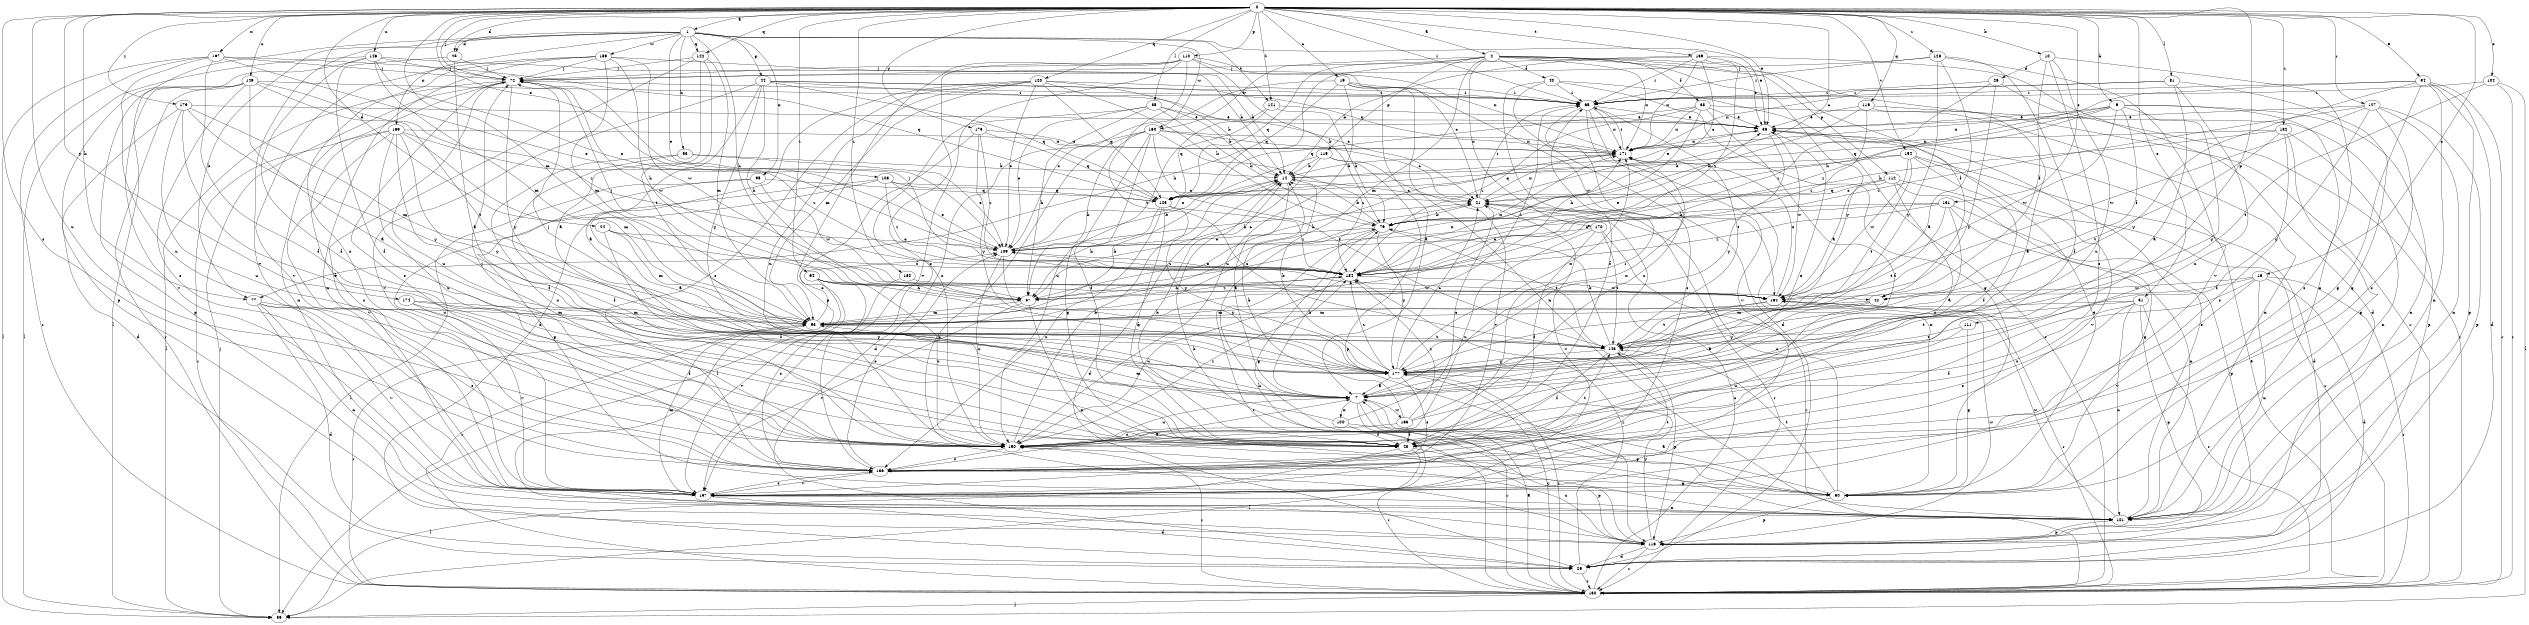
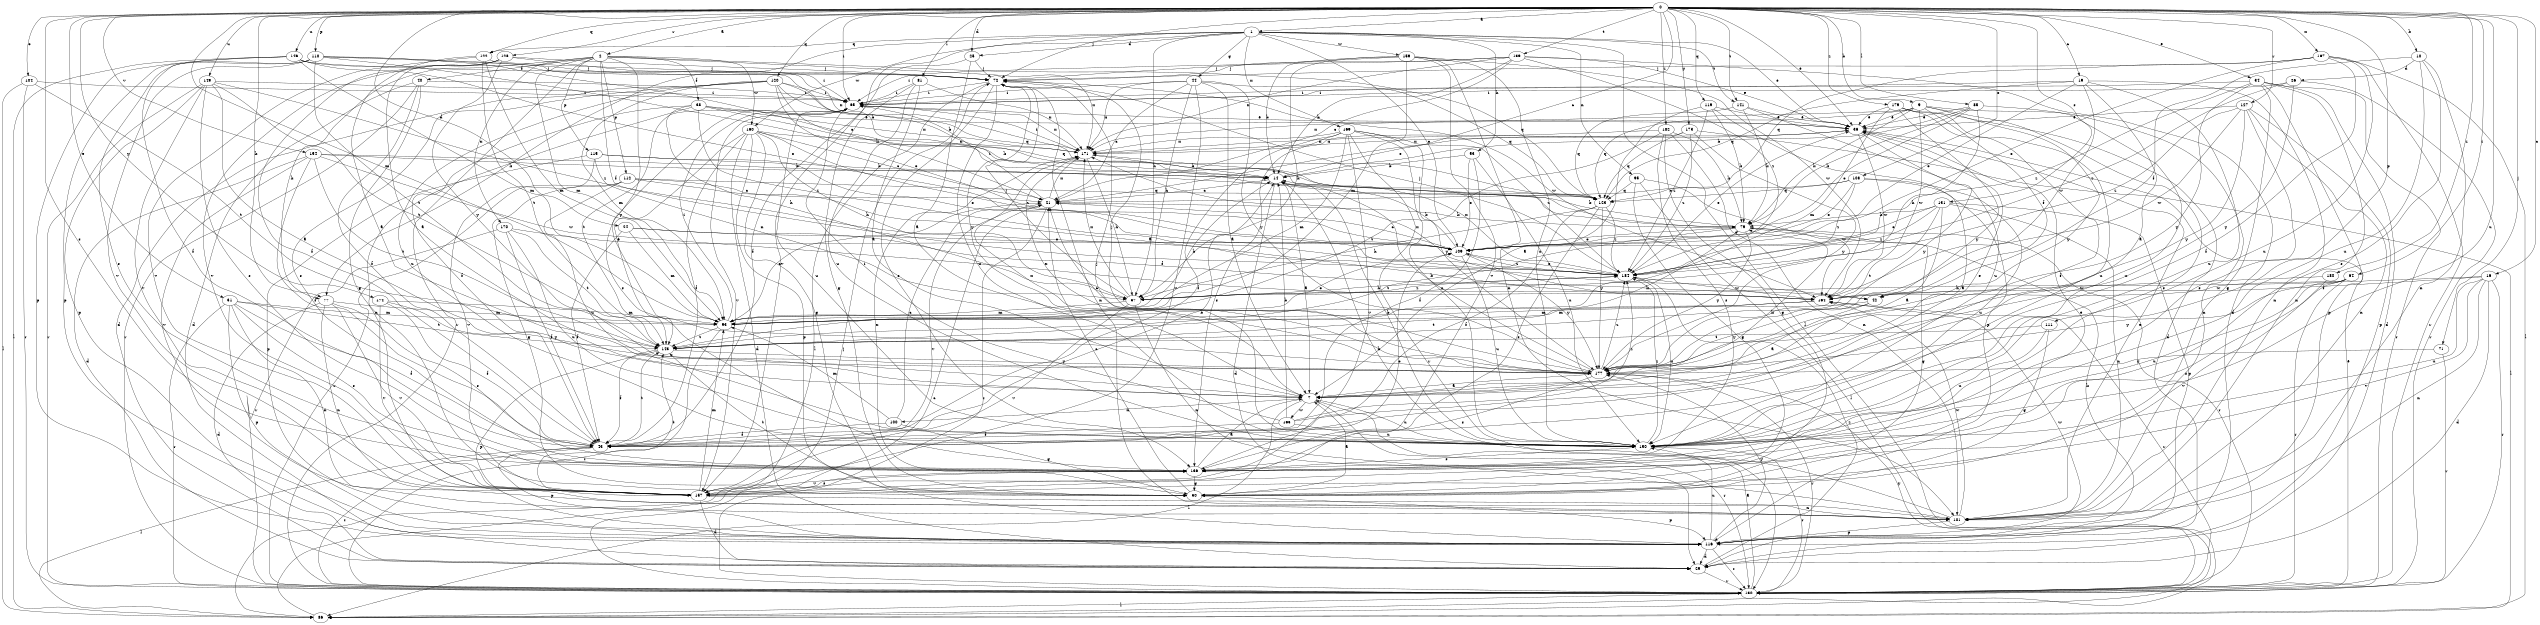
  strict digraph {
    0
    1
    2
    9
    10
    16
    19
    21
    24
    25
    31
    34
    36
    64
    65
+   71
    72
    77
    81
    85
    93
    104
    108
    110
    111
    119
    120
    122
    127
    128
    131
    136
    139
    141
    146
    149
    150
    154
    167
    173
    174
    179
    180
    182
    44
    53
    57
    86
    95
    109
    157
    159
    160
    169
    38
    40
    42
    112
    115
    123
    130
    170
    171
    177
    79
    101
    164
    26
    29
    7
    43
    116
    143
    184
    50
    14
    100
    163
    0 -> 1 [label=a]
    0 -> 2 [label=a]
    0 -> 9 [label=b]
    0 -> 10 [label=b]
    0 -> 16 [label=c]
    0 -> 19 [label=c]
    0 -> 21 [label=c]
    0 -> 24 [label=d]
    0 -> 25 [label=d]
    0 -> 31 [label=e]
    0 -> 34 [label=e]
    0 -> 36 [label=e]
    0 -> 64 [label=i]
    0 -> 65 [label=i]
+   0 -> 71 [label=j]
    0 -> 72 [label=j]
    0 -> 77 [label=k]
    0 -> 81 [label=l]
    0 -> 85 [label=l]
    0 -> 93 [label=m]
    0 -> 104 [label=o]
    0 -> 108 [label=o]
    0 -> 110 [label=p]
    0 -> 111 [label=p]
    0 -> 119 [label=q]
    0 -> 120 [label=q]
    0 -> 122 [label=q]
    0 -> 127 [label=r]
    0 -> 128 [label=r]
    0 -> 131 [label=s]
    0 -> 136 [label=s]
    0 -> 139 [label=t]
    0 -> 141 [label=t]
    0 -> 146 [label=u]
    0 -> 149 [label=u]
    0 -> 150 [label=u]
    0 -> 154 [label=v]
    0 -> 167 [label=x]
    0 -> 173 [label=y]
    0 -> 174 [label=y]
    0 -> 179 [label=z]
    0 -> 180 [label=z]
    0 -> 182 [label=z]
    1 -> 25 [label=d]
    1 -> 36 [label=e]
    1 -> 77 [label=k]
    1 -> 122 [label=q]
    1 -> 141 [label=t]
    1 -> 44 [label=g]
    1 -> 53 [label=h]
    1 -> 57 [label=h]
    1 -> 86 [label=l]
    1 -> 95 [label=n]
    1 -> 109 [label=o]
    1 -> 157 [label=v]
    1 -> 159 [label=w]
    1 -> 160 [label=w]
    1 -> 169 [label=x]
    2 -> 77 [label=k]
    2 -> 93 [label=m]
    2 -> 160 [label=w]
    2 -> 38 [label=f]
    2 -> 40 [label=f]
    2 -> 42 [label=f]
    2 -> 112 [label=p]
    2 -> 115 [label=p]
    2 -> 123 [label=q]
    2 -> 130 [label=r]
    2 -> 170 [label=x]
    2 -> 171 [label=x]
    2 -> 177 [label=y]
    9 -> 36 [label=e]
    9 -> 136 [label=s]
    9 -> 42 [label=f]
    9 -> 123 [label=q]
    9 -> 171 [label=x]
    9 -> 177 [label=y]
    9 -> 79 [label=k]
    9 -> 101 [label=n]
    9 -> 164 [label=w]
    10 -> 136 [label=s]
    10 -> 150 [label=u]
    10 -> 42 [label=f]
    10 -> 101 [label=n]
    10 -> 26 [label=d]
    16 -> 150 [label=u]
    16 -> 157 [label=v]
    16 -> 42 [label=f]
    16 -> 130 [label=r]
    16 -> 101 [label=n]
    16 -> 164 [label=w]
    16 -> 29 [label=d]
    19 -> 65 [label=i]
    19 -> 150 [label=u]
    19 -> 109 [label=o]
    19 -> 123 [label=q]
    19 -> 101 [label=n]
    19 -> 164 [label=w]
    19 -> 7 [label=a]
    21 -> 65 [label=i]
    21 -> 157 [label=v]
    21 -> 130 [label=r]
    21 -> 171 [label=x]
    21 -> 79 [label=k]
    24 -> 93 [label=m]
    24 -> 109 [label=o]
    24 -> 42 [label=f]
    24 -> 43 [label=f]
    25 -> 72 [label=j]
    25 -> 7 [label=a]
    25 -> 43 [label=f]
    31 -> 93 [label=m]
    31 -> 136 [label=s]
    31 -> 130 [label=r]
    31 -> 101 [label=n]
    31 -> 43 [label=f]
    31 -> 116 [label=p]
    31 -> 143 [label=t]
    34 -> 65 [label=i]
    34 -> 130 [label=r]
    34 -> 177 [label=y]
    34 -> 101 [label=n]
    34 -> 29 [label=d]
    34 -> 116 [label=p]
    34 -> 184 [label=z]
    34 -> 50 [label=g]
    36 -> 171 [label=x]
    36 -> 177 [label=y]
    36 -> 164 [label=w]
    64 -> 136 [label=s]
    64 -> 150 [label=u]
    64 -> 57 [label=h]
    64 -> 130 [label=r]
    64 -> 177 [label=y]
    65 -> 36 [label=e]
    65 -> 136 [label=s]
    65 -> 150 [label=u]
    65 -> 157 [label=v]
    65 -> 171 [label=x]
    65 -> 143 [label=t]
+   71 -> 130 [label=r]
+   71 -> 177 [label=y]
    72 -> 65 [label=i]
    72 -> 136 [label=s]
    72 -> 150 [label=u]
    72 -> 86 [label=l]
    72 -> 177 [label=y]
    72 -> 101 [label=n]
    72 -> 164 [label=w]
    77 -> 93 [label=m]
    77 -> 136 [label=s]
    77 -> 157 [label=v]
    77 -> 101 [label=n]
    77 -> 29 [label=d]
    81 -> 65 [label=i]
    81 -> 150 [label=u]
    81 -> 171 [label=x]
    81 -> 7 [label=a]
    81 -> 50 [label=g]
    85 -> 36 [label=e]
    85 -> 150 [label=u]
    85 -> 57 [label=h]
    85 -> 109 [label=o]
    85 -> 79 [label=k]
    85 -> 14 [label=b]
    93 -> 21 [label=c]
    93 -> 65 [label=i]
    93 -> 109 [label=o]
    93 -> 130 [label=r]
    93 -> 143 [label=t]
    93 -> 14 [label=b]
    104 -> 65 [label=i]
    104 -> 86 [label=l]
    104 -> 130 [label=r]
    104 -> 143 [label=t]
    108 -> 21 [label=c]
    108 -> 150 [label=u]
    108 -> 109 [label=o]
    108 -> 123 [label=q]
    108 -> 7 [label=a]
    108 -> 184 [label=z]
    110 -> 21 [label=c]
    110 -> 72 [label=j]
    110 -> 136 [label=s]
    110 -> 157 [label=v]
    110 -> 171 [label=x]
    110 -> 79 [label=k]
    110 -> 116 [label=p]
    110 -> 143 [label=t]
    111 -> 150 [label=u]
    111 -> 143 [label=t]
    111 -> 50 [label=g]
    119 -> 36 [label=e]
    119 -> 79 [label=k]
    119 -> 7 [label=a]
    119 -> 116 [label=p]
    119 -> 184 [label=z]
    120 -> 65 [label=i]
    120 -> 93 [label=m]
    120 -> 136 [label=s]
    120 -> 150 [label=u]
    120 -> 109 [label=o]
    120 -> 123 [label=q]
    120 -> 79 [label=k]
    120 -> 29 [label=d]
    120 -> 14 [label=b]
    122 -> 72 [label=j]
    122 -> 93 [label=m]
    122 -> 157 [label=v]
    122 -> 7 [label=a]
    122 -> 143 [label=t]
    127 -> 36 [label=e]
    127 -> 136 [label=s]
    127 -> 177 [label=y]
    127 -> 101 [label=n]
    127 -> 164 [label=w]
    127 -> 116 [label=p]
    127 -> 184 [label=z]
    128 -> 65 [label=i]
    128 -> 72 [label=j]
    128 -> 157 [label=v]
    128 -> 177 [label=y]
    128 -> 7 [label=a]
    128 -> 43 [label=f]
    131 -> 109 [label=o]
    131 -> 79 [label=k]
    131 -> 101 [label=n]
    131 -> 7 [label=a]
    131 -> 116 [label=p]
    131 -> 143 [label=t]
    131 -> 184 [label=z]
    136 -> 109 [label=o]
    136 -> 157 [label=v]
    136 -> 7 [label=a]
    136 -> 50 [label=g]
    139 -> 21 [label=c]
    139 -> 36 [label=e]
    139 -> 65 [label=i]
    139 -> 72 [label=j]
    139 -> 171 [label=x]
    139 -> 29 [label=d]
    139 -> 184 [label=z]
    139 -> 14 [label=b]
    141 -> 36 [label=e]
    141 -> 150 [label=u]
    141 -> 123 [label=q]
    141 -> 79 [label=k]
    146 -> 72 [label=j]
    146 -> 93 [label=m]
    146 -> 86 [label=l]
    146 -> 109 [label=o]
    146 -> 43 [label=f]
    146 -> 116 [label=p]
    146 -> 14 [label=b]
    149 -> 65 [label=i]
    149 -> 136 [label=s]
    149 -> 157 [label=v]
    149 -> 130 [label=r]
    149 -> 7 [label=a]
    149 -> 116 [label=p]
    149 -> 143 [label=t]
    149 -> 184 [label=z]
    150 -> 72 [label=j]
    150 -> 136 [label=s]
    150 -> 130 [label=r]
    150 -> 184 [label=z]
    150 -> 14 [label=b]
    154 -> 157 [label=v]
    154 -> 123 [label=q]
    154 -> 164 [label=w]
    154 -> 29 [label=d]
    154 -> 43 [label=f]
    154 -> 143 [label=t]
    154 -> 14 [label=b]
    167 -> 72 [label=j]
    167 -> 150 [label=u]
    167 -> 86 [label=l]
    167 -> 109 [label=o]
    167 -> 123 [label=q]
    167 -> 130 [label=r]
    167 -> 43 [label=f]
    173 -> 86 [label=l]
    173 -> 123 [label=q]
    173 -> 171 [label=x]
    173 -> 177 [label=y]
    173 -> 184 [label=z]
    174 -> 93 [label=m]
    174 -> 157 [label=v]
    174 -> 177 [label=y]
    174 -> 43 [label=f]
    179 -> 36 [label=e]
    179 -> 93 [label=m]
    179 -> 150 [label=u]
    179 -> 177 [label=y]
    179 -> 29 [label=d]
    179 -> 43 [label=f]
    180 -> 157 [label=v]
    180 -> 164 [label=w]
    182 -> 136 [label=s]
    182 -> 171 [label=x]
    182 -> 79 [label=k]
    182 -> 101 [label=n]
    182 -> 143 [label=t]
    182 -> 50 [label=g]
    44 -> 21 [label=c]
    44 -> 65 [label=i]
    44 -> 57 [label=h]
    44 -> 157 [label=v]
    44 -> 123 [label=q]
    44 -> 171 [label=x]
    44 -> 177 [label=y]
    44 -> 7 [label=a]
    53 -> 150 [label=u]
    53 -> 109 [label=o]
    53 -> 43 [label=f]
    53 -> 14 [label=b]
    57 -> 72 [label=j]
    57 -> 93 [label=m]
    57 -> 157 [label=v]
    57 -> 171 [label=x]
    57 -> 101 [label=n]
    57 -> 184 [label=z]
    86 -> 72 [label=j]
    95 -> 86 [label=l]
    95 -> 123 [label=q]
    95 -> 164 [label=w]
    95 -> 50 [label=g]
    109 -> 21 [label=c]
    109 -> 150 [label=u]
    109 -> 177 [label=y]
    109 -> 184 [label=z]
    109 -> 14 [label=b]
    157 -> 93 [label=m]
    157 -> 136 [label=s]
    157 -> 101 [label=n]
    157 -> 29 [label=d]
    157 -> 143 [label=t]
    159 -> 72 [label=j]
    159 -> 93 [label=m]
    159 -> 150 [label=u]
    159 -> 57 [label=h]
    159 -> 157 [label=v]
    159 -> 101 [label=n]
    159 -> 164 [label=w]
    159 -> 14 [label=b]
    160 -> 21 [label=c]
    160 -> 57 [label=h]
    160 -> 171 [label=x]
    160 -> 29 [label=d]
    160 -> 43 [label=f]
    160 -> 116 [label=p]
    160 -> 143 [label=t]
    160 -> 184 [label=z]
    160 -> 50 [label=g]
    169 -> 93 [label=m]
    169 -> 136 [label=s]
    169 -> 150 [label=u]
    169 -> 157 [label=v]
    169 -> 130 [label=r]
    169 -> 171 [label=x]
    169 -> 177 [label=y]
    169 -> 43 [label=f]
    169 -> 184 [label=z]
    38 -> 36 [label=e]
    38 -> 57 [label=h]
    38 -> 123 [label=q]
    38 -> 171 [label=x]
    38 -> 101 [label=n]
    38 -> 43 [label=f]
    38 -> 184 [label=z]
    40 -> 65 [label=i]
    40 -> 130 [label=r]
    40 -> 29 [label=d]
    40 -> 43 [label=f]
    40 -> 50 [label=g]
    42 -> 93 [label=m]
    42 -> 177 [label=y]
    42 -> 7 [label=a]
    112 -> 21 [label=c]
    112 -> 150 [label=u]
    112 -> 123 [label=q]
    112 -> 130 [label=r]
    112 -> 164 [label=a]
    112 -> 50 [label=g]
-   115 -> 57 [label=h]
+   115 -> 57 [label=n]
    115 -> 109 [label=o]
    115 -> 157 [label=v]
    115 -> 116 [label=p]
    115 -> 14 [label=b]
    123 -> 136 [label=s]
    123 -> 57 [label=h]
    123 -> 177 [label=y]
    123 -> 43 [label=f]
    123 -> 184 [label=z]
    130 -> 21 [label=c]
    130 -> 36 [label=e]
    130 -> 86 [label=l]
    130 -> 177 [label=y]
    130 -> 7 [label=a]
    170 -> 150 [label=u]
    170 -> 109 [label=o]
    170 -> 130 [label=r]
    170 -> 43 [label=f]
    170 -> 143 [label=t]
    171 -> 65 [label=i]
    171 -> 57 [label=h]
    171 -> 14 [label=b]
    177 -> 21 [label=c]
    177 -> 72 [label=j]
    177 -> 136 [label=s]
    177 -> 130 [label=r]
    177 -> 171 [label=x]
    177 -> 7 [label=a]
    177 -> 184 [label=z]
    177 -> 14 [label=b]
    79 -> 109 [label=o]
    79 -> 130 [label=r]
    79 -> 177 [label=y]
    79 -> 143 [label=t]
    79 -> 50 [label=g]
    79 -> 14 [label=b]
    101 -> 36 [label=e]
    101 -> 164 [label=w]
    101 -> 116 [label=p]
    101 -> 14 [label=b]
    164 -> 93 [label=m]
    164 -> 130 [label=r]
    164 -> 171 [label=x]
    164 -> 143 [label=t]
    26 -> 65 [label=i]
    26 -> 130 [label=r]
    26 -> 177 [label=y]
    26 -> 184 [label=z]
    29 -> 130 [label=r]
    29 -> 184 [label=z]
    7 -> 150 [label=u]
    7 -> 86 [label=l]
    7 -> 130 [label=r]
    7 -> 171 [label=x]
    7 -> 79 [label=k]
    7 -> 100 [label=n]
    7 -> 163 [label=w]
    43 -> 86 [label=l]
    43 -> 130 [label=r]
    43 -> 116 [label=p]
    43 -> 143 [label=t]
    43 -> 14 [label=b]
    116 -> 150 [label=u]
    116 -> 130 [label=r]
    116 -> 177 [label=y]
    116 -> 79 [label=k]
    116 -> 164 [label=w]
    116 -> 29 [label=d]
    143 -> 177 [label=y]
    143 -> 79 [label=k]
    143 -> 43 [label=f]
    143 -> 116 [label=p]
    184 -> 36 [label=e]
    184 -> 72 [label=j]
    184 -> 150 [label=u]
    184 -> 57 [label=h]
    184 -> 109 [label=o]
    184 -> 171 [label=x]
    184 -> 164 [label=w]
    50 -> 21 [label=c]
    50 -> 36 [label=e]
    50 -> 171 [label=x]
    50 -> 7 [label=a]
    50 -> 116 [label=p]
    50 -> 143 [label=t]
    14 -> 21 [label=c]
    14 -> 36 [label=e]
    14 -> 29 [label=d]
    14 -> 7 [label=a]
    100 -> 21 [label=c]
    100 -> 93 [label=m]
    100 -> 43 [label=f]
    100 -> 50 [label=g]
    163 -> 36 [label=e]
    163 -> 65 [label=i]
    163 -> 150 [label=u]
    163 -> 43 [label=f]
    163 -> 184 [label=z]
    163 -> 14 [label=b]
  }
